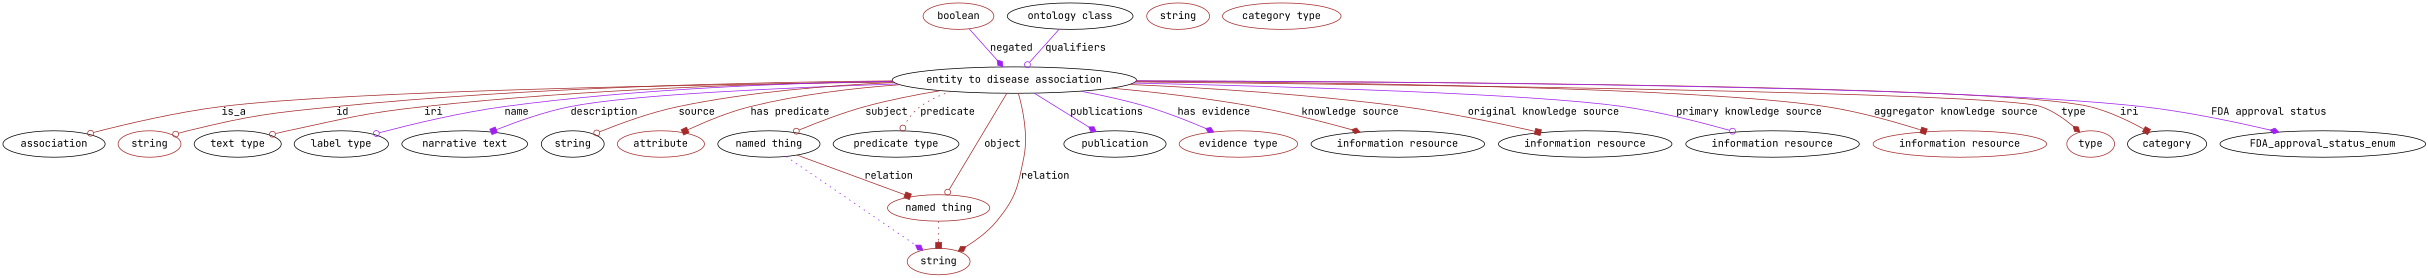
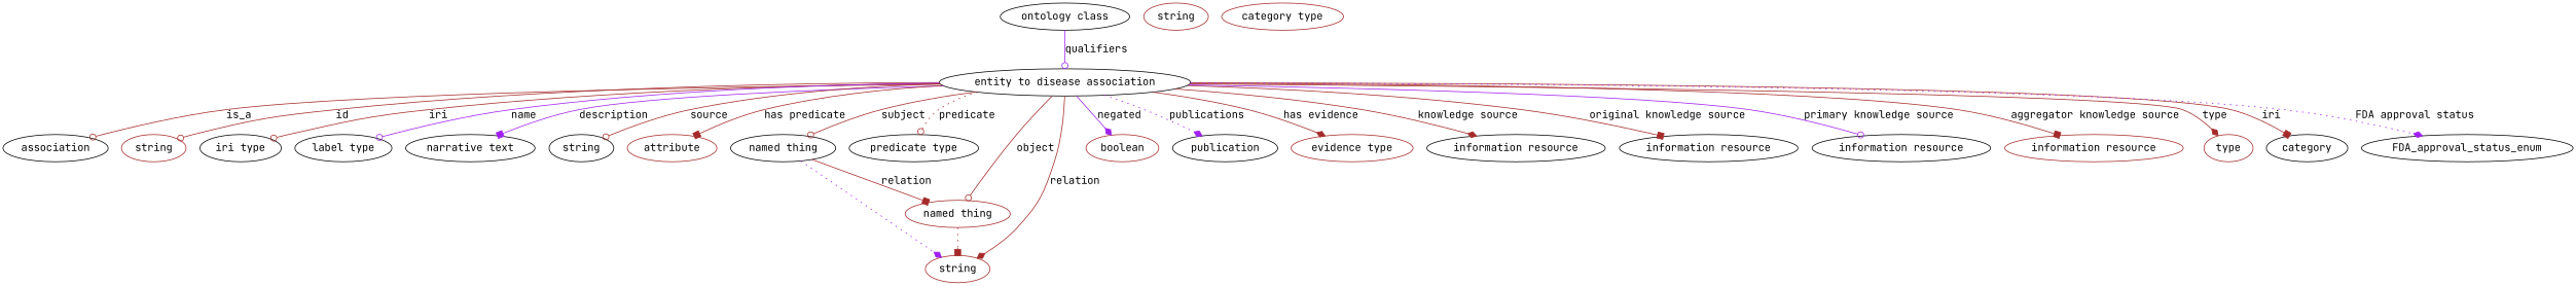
  digraph {
    fontname="JetBrains Mono"
    node [color=black fontname="JetBrains Mono"]
    edge [arrowhead=odot color=brown fontname="JetBrains Mono" style=solid]
    n1 [height=0.5 label="entity to disease association" width=3.0331]
    association [height=0.5 width=1.3902]
    n3 [color=brown height=0.5 label=string width=0.84854]
-   n4 [height=0.5 label="text type" width=1.011]
+   n4 [height=0.5 label="iri type" width=1.011]
    n5 [height=0.5 label="label type" width=1.2638]
    n6 [height=0.5 label="narrative text" width=1.6068]
    n7 [height=0.5 label=string width=0.84854]
    n8 [color=brown height=0.5 label=attribute width=1.1193]
    n9 [height=0.5 label="named thing" width=1.5346]
    n10 [height=0.5 label="predicate type" width=1.679]
    n11 [color=brown height=0.5 label="named thing" width=1.5346]
    n12 [color=brown height=0.5 label=string width=0.84854]
    n13 [color=brown height=0.5 label=boolean width=1.0652]
    n14 [height=0.5 label=publication width=1.3902]
    n15 [color=brown height=0.5 label="evidence type" width=1.661]
    n16 [height=0.5 label="information resource" width=2.3651]
    n17 [height=0.5 label="information resource" width=2.3651]
    n18 [height=0.5 label="information resource" width=2.3651]
    n19 [color=brown height=0.5 label="information resource" width=2.3651]
    type [color=brown height=0.5 width=0.75]
    category [height=0.5 width=1.1374]
    n22 [height=0.5 label=FDA_approval_status_enum width=3.1233]
    n23 [height=0.5 label="ontology class" width=1.7151]
    n24 [color=brown height=0.5 label=string width=0.84854]
    n25 [color=brown height=0.5 label="category type" width=1.6249]
    n1 -> association [label=is_a style=""]
    n1 -> n3 [label=id]
    n1 -> n4 [label=iri]
    n1 -> n5 [color=purple label=name]
    n1 -> n6 [arrowhead=box color=purple label=description]
    n1 -> n7 [label=source]
    n1 -> n8 [arrowhead=box label="has predicate"]
    n1 -> n9 [label=subject]
    n1 -> n10 [label=predicate style=dotted]
    n1 -> n11 [label=object]
    n1 -> n12 [arrowhead=diamond label=relation]
-   n13 -> n1 [arrowhead=diamond color=purple label=negated]
-   n1 -> n14 [arrowhead=diamond color=purple label=publications]
-   n1 -> n15 [arrowhead=diamond color=purple label="has evidence"]
+   n1 -> n13 [arrowhead=diamond color=purple label=negated]
+   n1 -> n14 [arrowhead=diamond color=purple label=publications style=dotted]
+   n1 -> n15 [arrowhead=diamond label="has evidence"]
    n1 -> n16 [arrowhead=diamond label="knowledge source"]
    n1 -> n17 [arrowhead=box label="original knowledge source"]
    n1 -> n18 [color=purple label="primary knowledge source"]
    n1 -> n19 [arrowhead=box label="aggregator knowledge source"]
    n1 -> type [arrowhead=diamond label=type]
    n1 -> category [arrowhead=box label=iri]
-   n1 -> n22 [arrowhead=diamond color=purple label="FDA approval status"]
+   n1 -> n22 [arrowhead=diamond color=purple label="FDA approval status" style=dotted]
    n9 -> n11 [arrowhead=box label=relation style=""]
    n9 -> n12 [arrowhead=diamond color=purple style=dotted]
    n11 -> n12 [arrowhead=box style=dotted]
    n23 -> n1 [color=purple label=qualifiers]
  }
